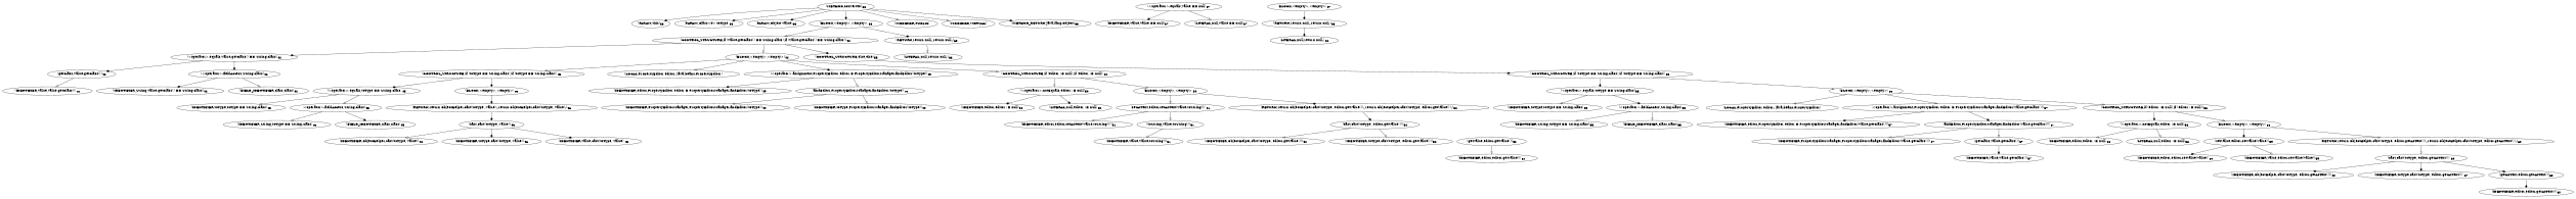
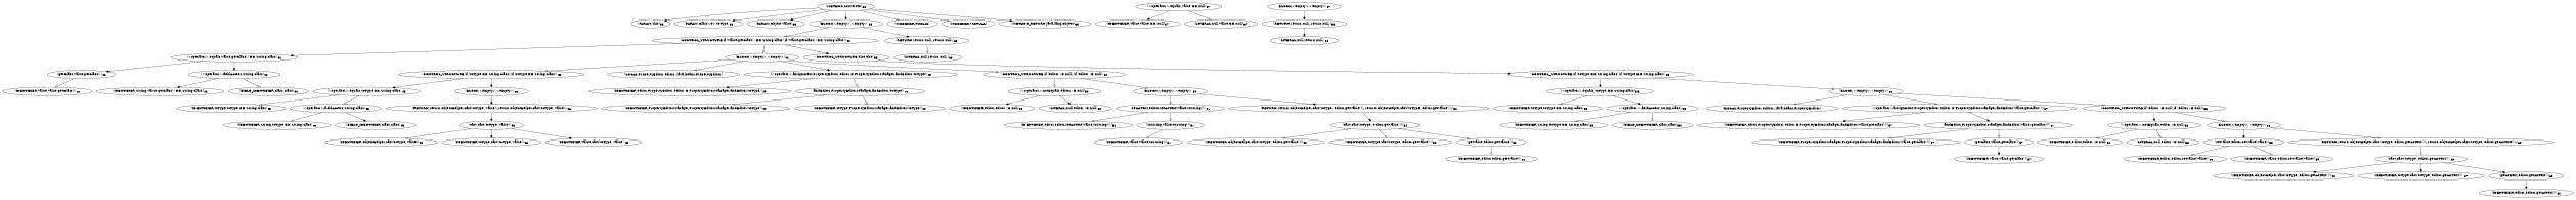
  digraph {
    edge [arrowhead=onormal]
    n1 [label=<(METHOD,convertTo)<SUB>33</SUB>>]
    n2 [label=<(PARAM,this)<SUB>33</SUB>>]
    n3 [label=<(PARAM,Class&lt;T&gt; toType)<SUB>33</SUB>>]
    n4 [label=<(PARAM,Object value)<SUB>33</SUB>>]
    n5 [label=<(BLOCK,&lt;empty&gt;,&lt;empty&gt;)<SUB>33</SUB>>]
    n6 [label=<(MODIFIER,PUBLIC)>]
    n7 [label=<(MODIFIER,VIRTUAL)>]
    n8 [label=<(METHOD_RETURN,java.lang.Object)<SUB>33</SUB>>]
    n9 [label=<(CONTROL_STRUCTURE,if (value.getClass() == String.class),if (value.getClass() == String.class))<SUB>42</SUB>>]
    n10 [label=<(RETURN,return null;,return null;)<SUB>63</SUB>>]
    n11 [label=<(&lt;operator&gt;.equals,value.getClass() == String.class)<SUB>42</SUB>>]
    n12 [label=<(BLOCK,&lt;empty&gt;,&lt;empty&gt;)<SUB>42</SUB>>]
    n13 [label=<(CONTROL_STRUCTURE,else,else)<SUB>55</SUB>>]
    n14 [label=<(LITERAL,null,return null;)<SUB>63</SUB>>]
    n15 [label=<(&lt;operator&gt;.equals,value == null)<SUB>37</SUB>>]
    n16 [label=<(IDENTIFIER,value,value == null)<SUB>37</SUB>>]
    n17 [label=<(LITERAL,null,value == null)<SUB>37</SUB>>]
    n18 [label=<(BLOCK,&lt;empty&gt;,&lt;empty&gt;)<SUB>37</SUB>>]
    n19 [label=<(RETURN,return null;,return null;)<SUB>38</SUB>>]
    n20 [label=<(LITERAL,null,return null;)<SUB>38</SUB>>]
    n21 [label=<(getClass,value.getClass())<SUB>42</SUB>>]
    n22 [label=<(&lt;operator&gt;.fieldAccess,String.class)<SUB>42</SUB>>]
    n23 [label=<(CONTROL_STRUCTURE,if (toType == String.class),if (toType == String.class))<SUB>45</SUB>>]
    n24 [label=<(LOCAL,PropertyEditor editor: java.beans.PropertyEditor)>]
    n25 [label=<(&lt;operator&gt;.assignment,PropertyEditor editor = PropertyEditorManager.findEditor(toType))<SUB>49</SUB>>]
    n26 [label=<(CONTROL_STRUCTURE,if (editor != null),if (editor != null))<SUB>50</SUB>>]
    n27 [label=<(CONTROL_STRUCTURE,if (toType == String.class),if (toType == String.class))<SUB>55</SUB>>]
    n28 [label=<(IDENTIFIER,value,value.getClass())<SUB>42</SUB>>]
    n29 [label=<(IDENTIFIER,String,value.getClass() == String.class)<SUB>42</SUB>>]
    n30 [label=<(FIELD_IDENTIFIER,class,class)<SUB>42</SUB>>]
    n31 [label=<(&lt;operator&gt;.equals,toType == String.class)<SUB>45</SUB>>]
    n32 [label=<(BLOCK,&lt;empty&gt;,&lt;empty&gt;)<SUB>45</SUB>>]
    n33 [label=<(IDENTIFIER,editor,PropertyEditor editor = PropertyEditorManager.findEditor(toType))<SUB>49</SUB>>]
    n34 [label=<(findEditor,PropertyEditorManager.findEditor(toType))<SUB>49</SUB>>]
    n35 [label=<(&lt;operator&gt;.notEquals,editor != null)<SUB>50</SUB>>]
    n36 [label=<(BLOCK,&lt;empty&gt;,&lt;empty&gt;)<SUB>50</SUB>>]
    n37 [label=<(IDENTIFIER,toType,toType == String.class)<SUB>45</SUB>>]
    n38 [label=<(&lt;operator&gt;.fieldAccess,String.class)<SUB>45</SUB>>]
    n39 [label=<(RETURN,return ObjectHelper.cast(toType, value);,return ObjectHelper.cast(toType, value);)<SUB>46</SUB>>]
    n40 [label=<(IDENTIFIER,String,toType == String.class)<SUB>45</SUB>>]
    n41 [label=<(FIELD_IDENTIFIER,class,class)<SUB>45</SUB>>]
    n42 [label=<(cast,cast(toType, value))<SUB>46</SUB>>]
    n43 [label=<(IDENTIFIER,ObjectHelper,cast(toType, value))<SUB>46</SUB>>]
    n44 [label=<(IDENTIFIER,toType,cast(toType, value))<SUB>46</SUB>>]
    n45 [label=<(IDENTIFIER,value,cast(toType, value))<SUB>46</SUB>>]
    n46 [label=<(IDENTIFIER,PropertyEditorManager,PropertyEditorManager.findEditor(toType))<SUB>49</SUB>>]
    n47 [label=<(IDENTIFIER,toType,PropertyEditorManager.findEditor(toType))<SUB>49</SUB>>]
    n48 [label=<(IDENTIFIER,editor,editor != null)<SUB>50</SUB>>]
    n49 [label=<(LITERAL,null,editor != null)<SUB>50</SUB>>]
    n50 [label=<(setAsText,editor.setAsText(value.toString()))<SUB>51</SUB>>]
    n51 [label=<(RETURN,return ObjectHelper.cast(toType, editor.getValue());,return ObjectHelper.cast(toType, editor.getValue());)<SUB>52</SUB>>]
    n52 [label=<(IDENTIFIER,editor,editor.setAsText(value.toString()))<SUB>51</SUB>>]
    n53 [label=<(toString,value.toString())<SUB>51</SUB>>]
    n54 [label=<(cast,cast(toType, editor.getValue()))<SUB>52</SUB>>]
    n55 [label=<(IDENTIFIER,value,value.toString())<SUB>51</SUB>>]
    n56 [label=<(IDENTIFIER,ObjectHelper,cast(toType, editor.getValue()))<SUB>52</SUB>>]
    n57 [label=<(IDENTIFIER,toType,cast(toType, editor.getValue()))<SUB>52</SUB>>]
    n58 [label=<(getValue,editor.getValue())<SUB>52</SUB>>]
    n59 [label=<(IDENTIFIER,editor,editor.getValue())<SUB>52</SUB>>]
    n60 [label=<(&lt;operator&gt;.equals,toType == String.class)<SUB>55</SUB>>]
    n61 [label=<(BLOCK,&lt;empty&gt;,&lt;empty&gt;)<SUB>55</SUB>>]
    n62 [label=<(IDENTIFIER,toType,toType == String.class)<SUB>55</SUB>>]
    n63 [label=<(&lt;operator&gt;.fieldAccess,String.class)<SUB>55</SUB>>]
    n64 [label=<(LOCAL,PropertyEditor editor: java.beans.PropertyEditor)>]
    n65 [label=<(&lt;operator&gt;.assignment,PropertyEditor editor = PropertyEditorManager.findEditor(value.getClass()))<SUB>57</SUB>>]
    n66 [label=<(CONTROL_STRUCTURE,if (editor != null),if (editor != null))<SUB>58</SUB>>]
    n67 [label=<(IDENTIFIER,String,toType == String.class)<SUB>55</SUB>>]
    n68 [label=<(FIELD_IDENTIFIER,class,class)<SUB>55</SUB>>]
    n69 [label=<(IDENTIFIER,editor,PropertyEditor editor = PropertyEditorManager.findEditor(value.getClass()))<SUB>57</SUB>>]
    n70 [label=<(findEditor,PropertyEditorManager.findEditor(value.getClass()))<SUB>57</SUB>>]
    n71 [label=<(&lt;operator&gt;.notEquals,editor != null)<SUB>58</SUB>>]
    n72 [label=<(BLOCK,&lt;empty&gt;,&lt;empty&gt;)<SUB>58</SUB>>]
    n73 [label=<(IDENTIFIER,PropertyEditorManager,PropertyEditorManager.findEditor(value.getClass()))<SUB>57</SUB>>]
    n74 [label=<(getClass,value.getClass())<SUB>57</SUB>>]
    n75 [label=<(IDENTIFIER,value,value.getClass())<SUB>57</SUB>>]
    n76 [label=<(IDENTIFIER,editor,editor != null)<SUB>58</SUB>>]
    n77 [label=<(LITERAL,null,editor != null)<SUB>58</SUB>>]
-   n78 [label=<(setValue,editor.setValue(value))<SUB>59</SUB>>]
+   n78 [label=<(setValue,editor.setValue(value))<SUB>53</SUB>>]
    n79 [label=<(RETURN,return ObjectHelper.cast(toType, editor.getAsText());,return ObjectHelper.cast(toType, editor.getAsText());)<SUB>60</SUB>>]
    n80 [label=<(IDENTIFIER,editor,editor.setValue(value))<SUB>59</SUB>>]
    n81 [label=<(IDENTIFIER,value,editor.setValue(value))<SUB>59</SUB>>]
    n82 [label=<(cast,cast(toType, editor.getAsText()))<SUB>60</SUB>>]
    n83 [label=<(IDENTIFIER,ObjectHelper,cast(toType, editor.getAsText()))<SUB>60</SUB>>]
    n84 [label=<(IDENTIFIER,toType,cast(toType, editor.getAsText()))<SUB>67</SUB>>]
    n85 [label=<(getAsText,editor.getAsText())<SUB>63</SUB>>]
    n86 [label=<(IDENTIFIER,editor,editor.getAsText())<SUB>60</SUB>>]
    n1 -> n2 [arrowhead=diamond]
    n1 -> n3 [arrowhead=diamond]
    n1 -> n4 [arrowhead=diamond]
    n1 -> n5 [arrowhead=diamond]
    n1 -> n6
    n1 -> n7
    n1 -> n8 [arrowhead=diamond]
    n5 -> n9
    n5 -> n10 [arrowhead=diamond]
    n9 -> n11 [arrowhead=diamond]
    n9 -> n12
    n9 -> n13 [arrowhead=diamond]
    n10 -> n14
    n11 -> n21 [arrowhead=diamond]
    n11 -> n22 [arrowhead=diamond]
    n12 -> n23
    n12 -> n24
    n12 -> n25 [arrowhead=diamond]
    n12 -> n26
    n13 -> n27 [arrowhead=diamond]
    n15 -> n16 [arrowhead=diamond]
    n15 -> n17
    n18 -> n19 [arrowhead=diamond]
    n19 -> n20 [arrowhead=diamond]
    n21 -> n28
    n22 -> n29 [arrowhead=diamond]
    n22 -> n30
    n23 -> n31 [arrowhead=diamond]
    n23 -> n32 [arrowhead=diamond]
    n25 -> n33 [arrowhead=diamond]
    n25 -> n34
    n26 -> n35
    n26 -> n36
    n27 -> n60 [arrowhead=diamond]
    n27 -> n61
    n31 -> n37
    n31 -> n38
    n32 -> n39 [arrowhead=diamond]
    n34 -> n46
    n34 -> n47
    n35 -> n48 [arrowhead=diamond]
    n35 -> n49 [arrowhead=diamond]
    n36 -> n50
    n36 -> n51 [arrowhead=diamond]
    n38 -> n40
    n38 -> n41 [arrowhead=diamond]
    n39 -> n42 [arrowhead=diamond]
    n42 -> n43
    n42 -> n44 [arrowhead=diamond]
    n42 -> n45 [arrowhead=diamond]
    n50 -> n52
    n50 -> n53
    n51 -> n54 [arrowhead=diamond]
    n53 -> n55
    n54 -> n56
    n54 -> n57
+   n54 -> n58
    n58 -> n59
    n60 -> n62
    n60 -> n63 [arrowhead=diamond]
    n61 -> n64
    n61 -> n65
    n61 -> n66
    n63 -> n67
    n63 -> n68
    n65 -> n69 [arrowhead=diamond]
    n65 -> n70 [arrowhead=diamond]
    n66 -> n71 [arrowhead=diamond]
    n66 -> n72
    n70 -> n73
    n70 -> n74
    n71 -> n76
    n71 -> n77
    n72 -> n78 [arrowhead=diamond]
    n72 -> n79
    n74 -> n75 [arrowhead=diamond]
-   n78 -> n80 [arrowhead=diamond]
+   n78 -> n80
    n78 -> n81
    n79 -> n82
    n82 -> n83 [arrowhead=diamond]
    n82 -> n84 [arrowhead=diamond]
    n82 -> n85 [arrowhead=diamond]
    n85 -> n86 [arrowhead=diamond]
  }
